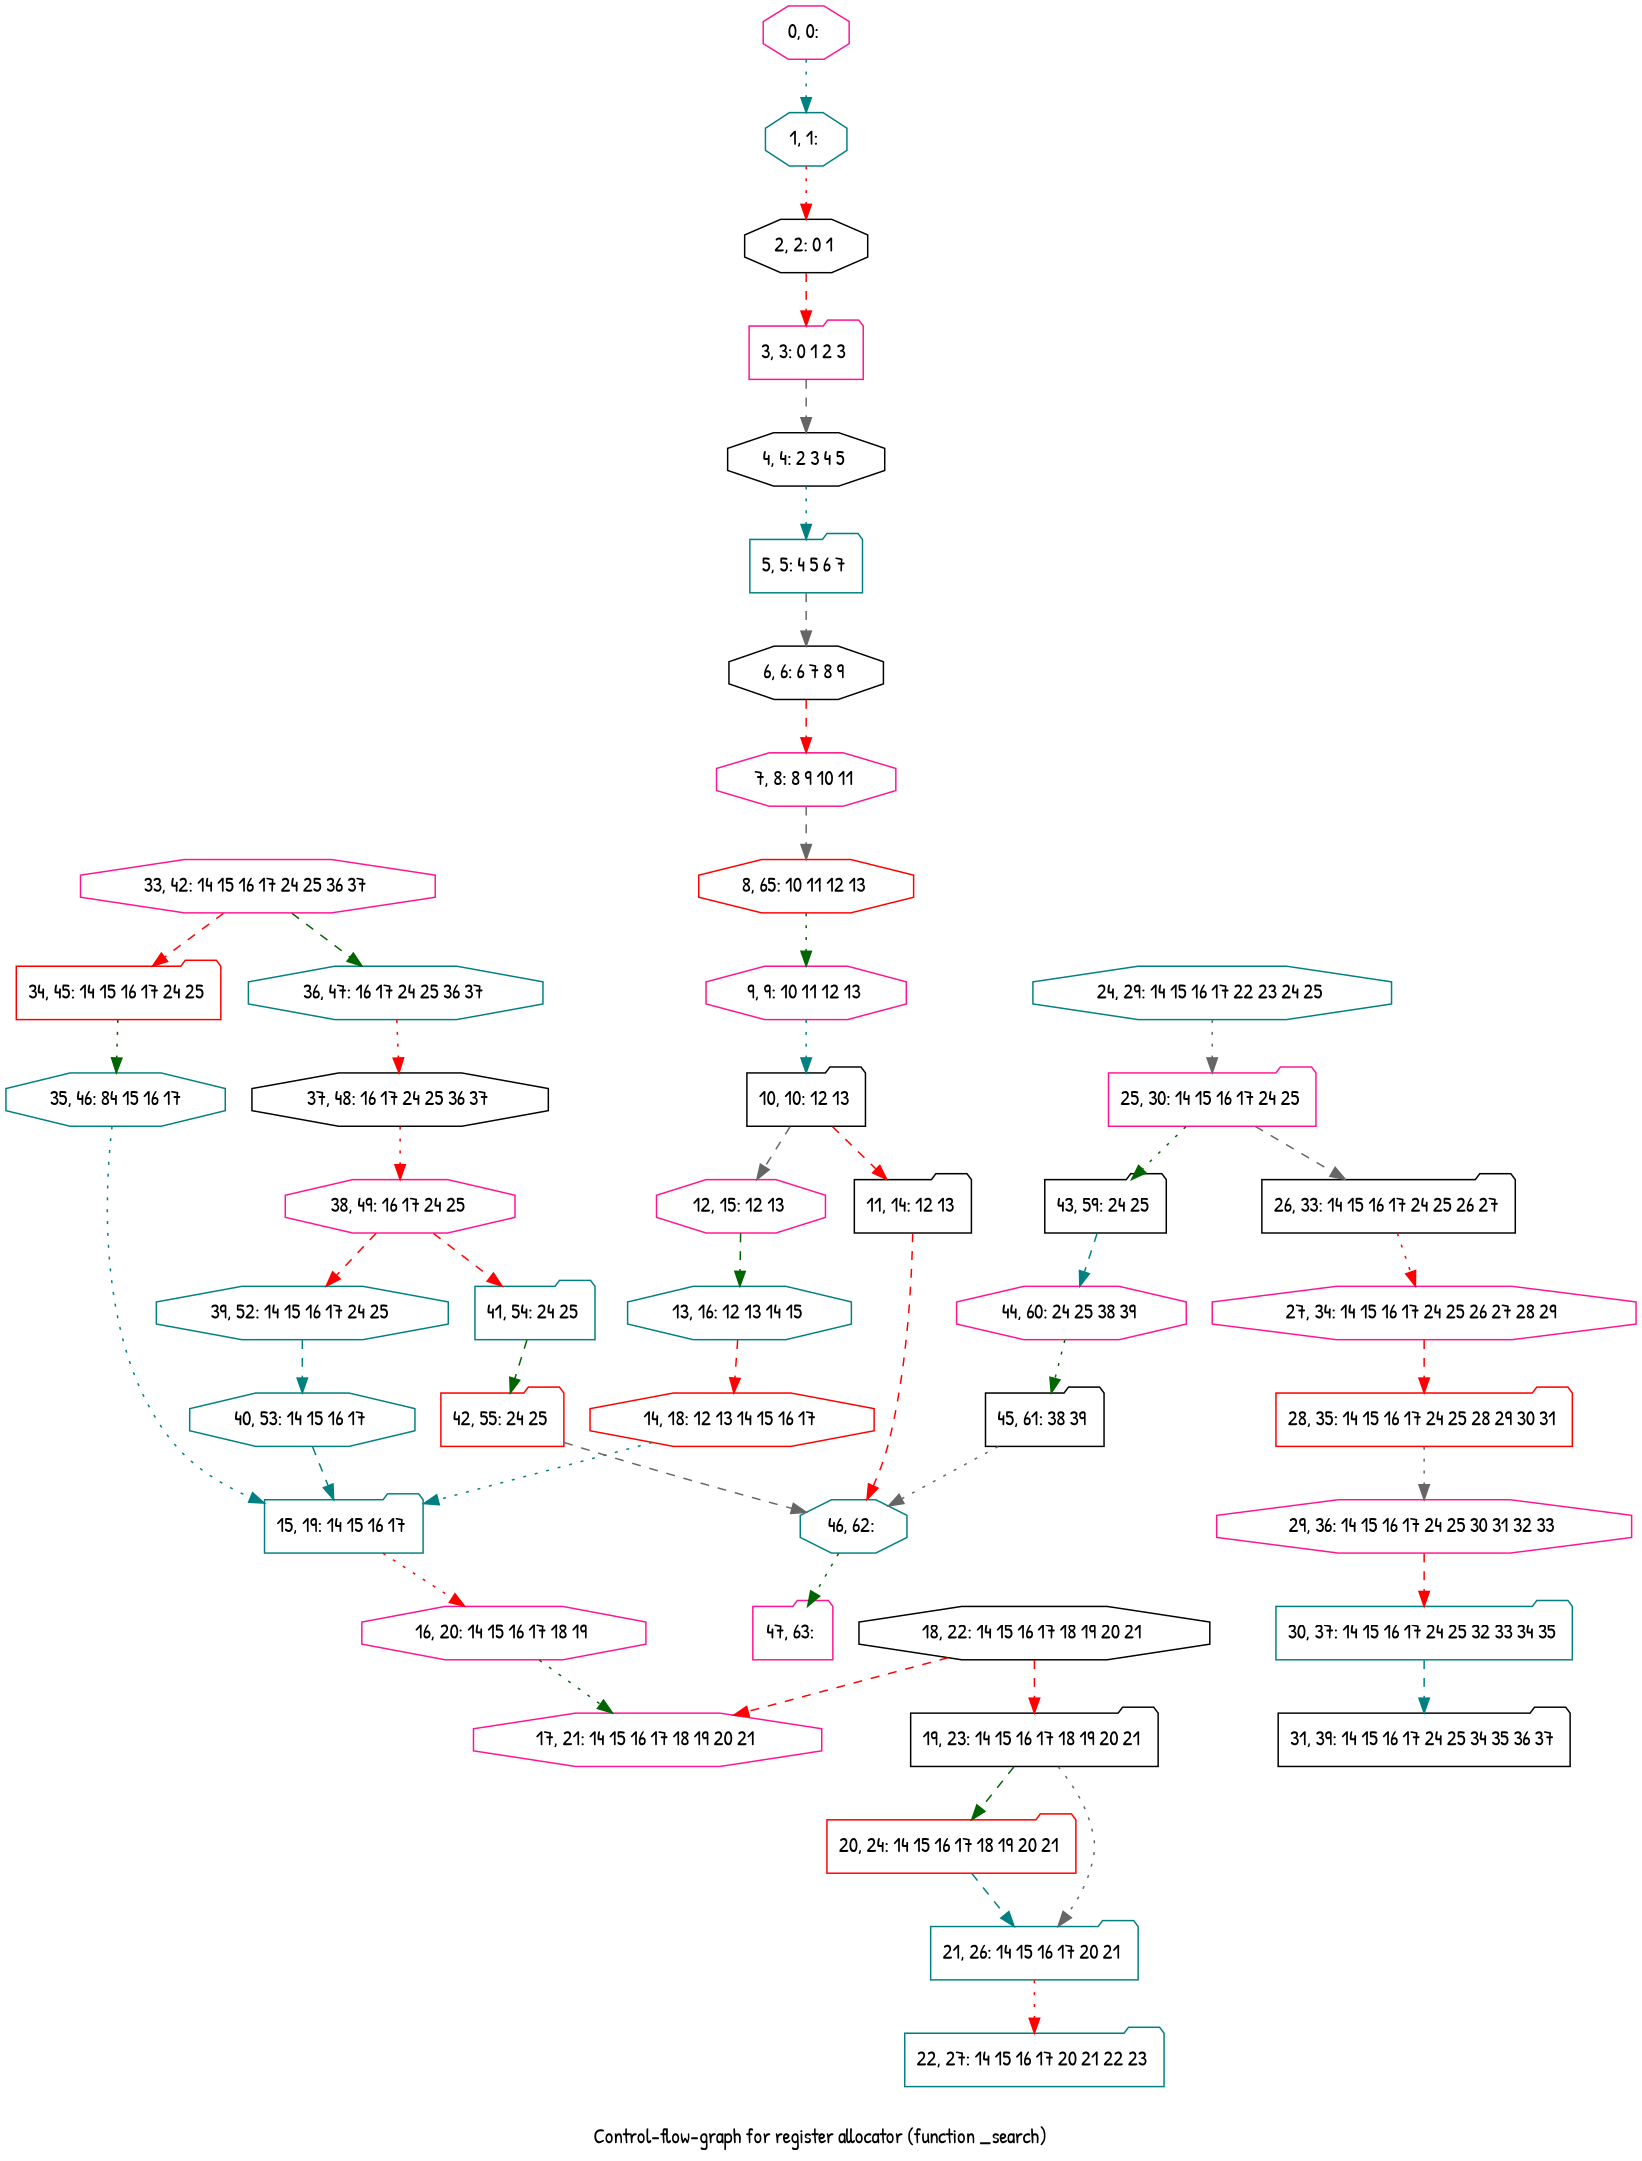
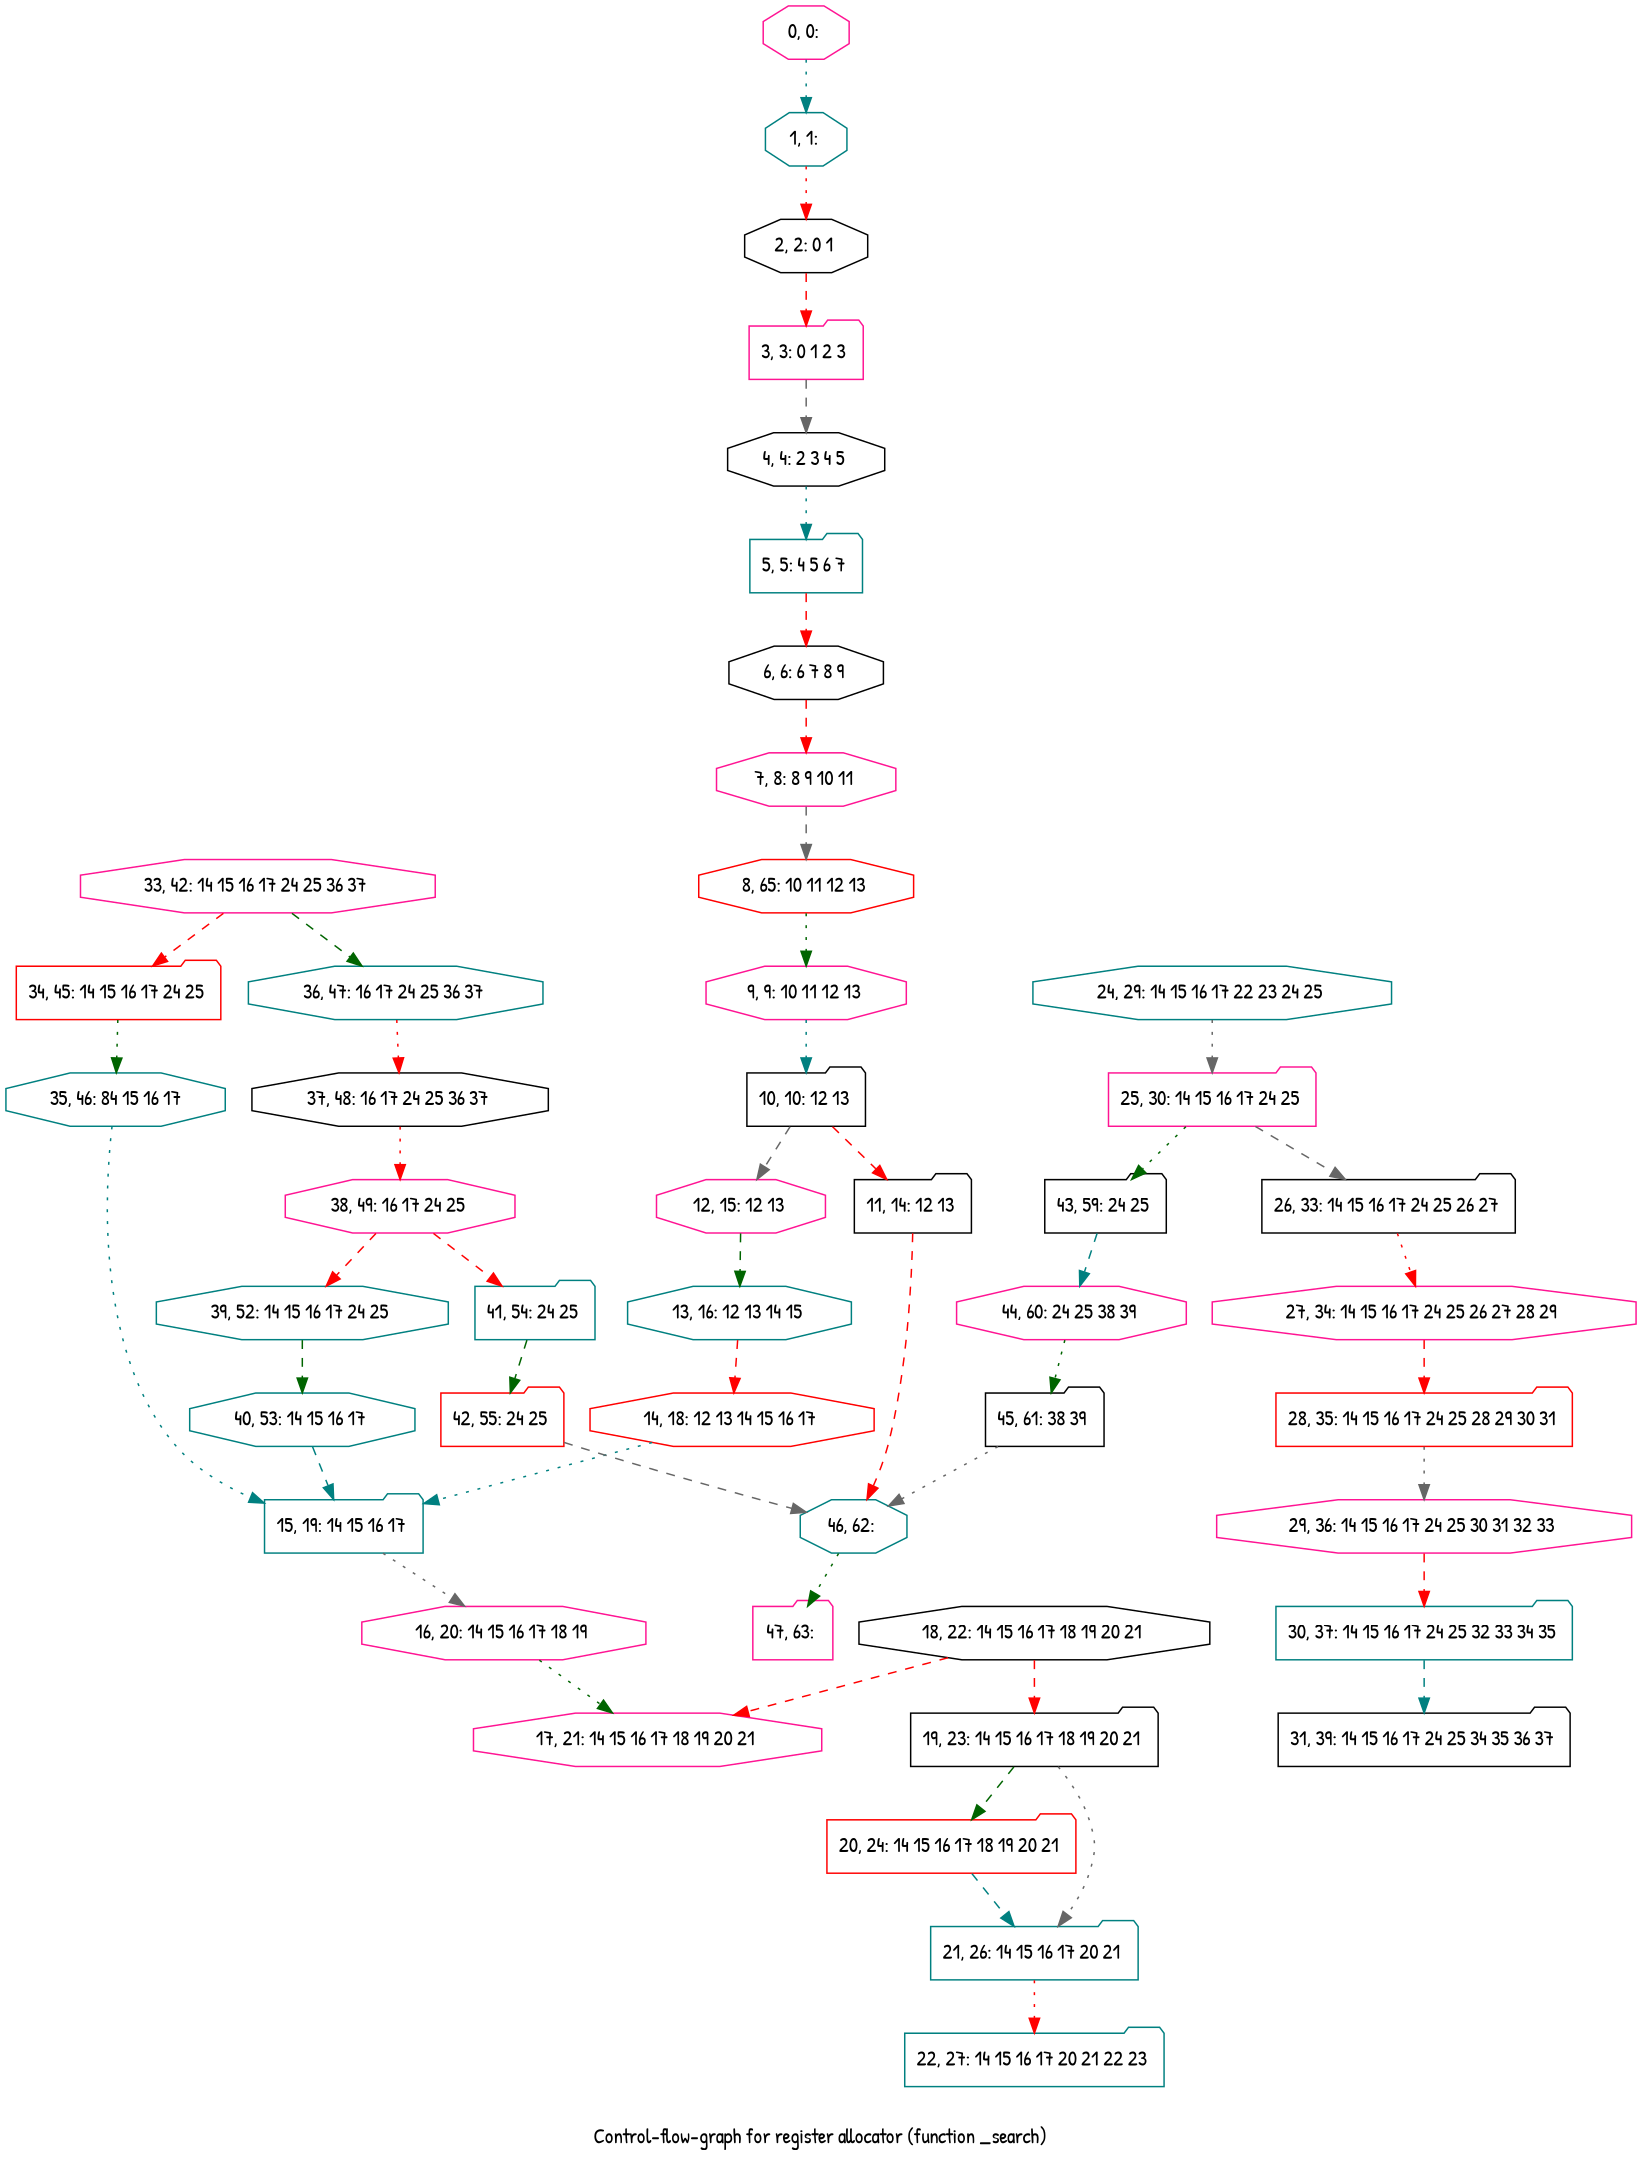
  digraph {
    fontname="Patrick Hand"
    label="Control-flow-graph for register allocator (function _search)"
    node [color=deeppink fontname="Patrick Hand" shape=octagon]
    edge [color=red fontname="Patrick Hand" style=dashed]
    n1 [label="0, 0: "]
    n2 [color=teal label="1, 1: "]
    n3 [color=black label="2, 2: 0 1 "]
    n4 [label="3, 3: 0 1 2 3 " shape=folder]
    n5 [color=black label="4, 4: 2 3 4 5 "]
    n6 [color=teal label="5, 5: 4 5 6 7 " shape=folder]
    n7 [color=black label="6, 6: 6 7 8 9 "]
    n8 [label="7, 8: 8 9 10 11 "]
    n9 [color=red label="8, 65: 10 11 12 13 "]
    n10 [label="9, 9: 10 11 12 13 "]
    n11 [color=black label="10, 10: 12 13 " shape=folder]
    n12 [color=black label="11, 14: 12 13 " shape=folder]
    n13 [label="12, 15: 12 13 "]
    n14 [color=teal label="46, 62: "]
    n15 [color=teal label="13, 16: 12 13 14 15 "]
    n16 [label="47, 63: " shape=folder]
    n17 [color=red label="14, 18: 12 13 14 15 16 17 "]
    n18 [color=teal label="15, 19: 14 15 16 17 " shape=folder]
    n19 [label="16, 20: 14 15 16 17 18 19 "]
    n20 [label="17, 21: 14 15 16 17 18 19 20 21 "]
    n21 [color=black label="18, 22: 14 15 16 17 18 19 20 21 "]
    n22 [color=black label="19, 23: 14 15 16 17 18 19 20 21 " shape=folder]
    n23 [color=red label="20, 24: 14 15 16 17 18 19 20 21 " shape=folder]
    n24 [color=teal label="21, 26: 14 15 16 17 20 21 " shape=folder]
    n25 [color=teal label="22, 27: 14 15 16 17 20 21 22 23 " shape=folder]
    n26 [color=teal label="24, 29: 14 15 16 17 22 23 24 25 "]
    n27 [label="25, 30: 14 15 16 17 24 25 " shape=folder]
    n28 [color=black label="26, 33: 14 15 16 17 24 25 26 27 " shape=folder]
    n29 [color=black label="43, 59: 24 25 " shape=folder]
    n30 [label="27, 34: 14 15 16 17 24 25 26 27 28 29 "]
    n31 [label="44, 60: 24 25 38 39 "]
    n32 [color=red label="28, 35: 14 15 16 17 24 25 28 29 30 31 " shape=folder]
    n33 [label="29, 36: 14 15 16 17 24 25 30 31 32 33 "]
    n34 [color=teal label="30, 37: 14 15 16 17 24 25 32 33 34 35 " shape=folder]
    n35 [color=black label="31, 39: 14 15 16 17 24 25 34 35 36 37 " shape=folder]
    n36 [label="33, 42: 14 15 16 17 24 25 36 37 "]
    n37 [color=red label="34, 45: 14 15 16 17 24 25 " shape=folder]
    n38 [color=teal label="36, 47: 16 17 24 25 36 37 "]
    n39 [color=teal label="35, 46: 84 15 16 17"]
    n40 [color=black label="37, 48: 16 17 24 25 36 37 "]
    n41 [label="38, 49: 16 17 24 25 "]
    n42 [color=teal label="39, 52: 14 15 16 17 24 25 "]
    n43 [color=teal label="41, 54: 24 25 " shape=folder]
    n44 [color=teal label="40, 53: 14 15 16 17 "]
    n45 [color=red label="42, 55: 24 25 " shape=folder]
    n46 [color=black label="45, 61: 38 39 " shape=folder]
    n1 -> n2 [color=teal style=dotted]
    n2 -> n3 [style=dotted]
    n3 -> n4
    n4 -> n5 [color=gray40]
    n5 -> n6 [color=teal style=dotted]
-   n6 -> n7 [color=gray40]
+   n6 -> n7
    n7 -> n8
    n8 -> n9 [color=gray40]
    n9 -> n10 [color=darkgreen style=dotted]
    n10 -> n11 [color=teal style=dotted]
    n11 -> n12
    n11 -> n13 [color=gray40]
    n12 -> n14
    n13 -> n15 [color=darkgreen]
    n14 -> n16 [color=darkgreen style=dotted]
    n15 -> n17
    n17 -> n18 [color=teal style=dotted]
-   n18 -> n19 [style=dotted]
+   n18 -> n19 [color=gray40 style=dotted]
    n19 -> n20 [color=darkgreen style=dotted]
    n21 -> n20
    n21 -> n22
    n22 -> n23 [color=darkgreen]
    n22 -> n24 [color=gray40 style=dotted]
    n23 -> n24 [color=teal]
    n24 -> n25 [style=dotted]
    n26 -> n27 [color=gray40 style=dotted]
    n27 -> n28 [color=gray40]
    n27 -> n29 [color=darkgreen style=dotted]
    n28 -> n30 [style=dotted]
    n29 -> n31 [color=teal]
    n30 -> n32
    n31 -> n46 [color=darkgreen style=dotted]
    n32 -> n33 [color=gray40 style=dotted]
    n33 -> n34
    n34 -> n35 [color=teal]
    n36 -> n37
    n36 -> n38 [color=darkgreen]
    n37 -> n39 [color=darkgreen style=dotted]
    n38 -> n40 [style=dotted]
    n39 -> n18 [color=teal style=dotted]
    n40 -> n41 [style=dotted]
    n41 -> n42
    n41 -> n43
-   n42 -> n44 [color=teal]
+   n42 -> n44 [color=darkgreen]
    n43 -> n45 [color=darkgreen]
    n44 -> n18 [color=teal]
    n45 -> n14 [color=gray40]
    n46 -> n14 [color=gray40 style=dotted]
  }
